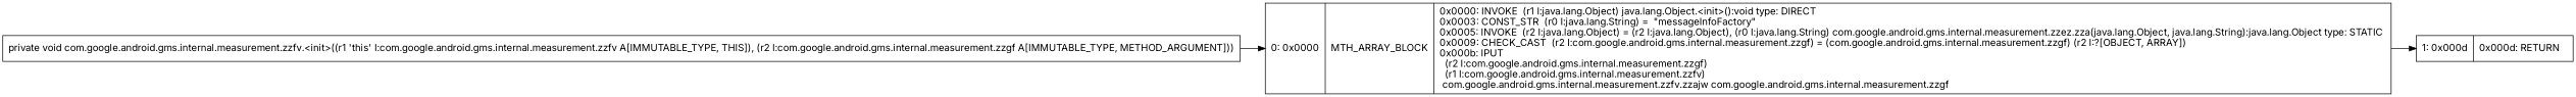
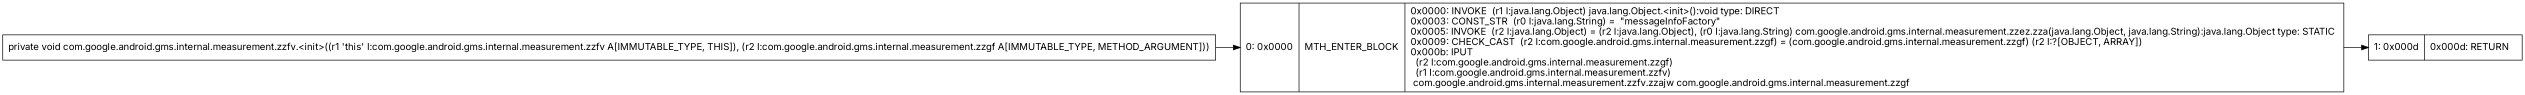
  digraph {
    rankdir=LR
    fontname=Inter
    node [shape=record fontname=Inter]
    edge [fontname=Inter]
-   n1 [label="{0\:\ 0x0000|MTH_ARRAY_BLOCK\l|0x0000: INVOKE  (r1 I:java.lang.Object) java.lang.Object.\<init\>():void type: DIRECT \l0x0003: CONST_STR  (r0 I:java.lang.String) =  \"messageInfoFactory\" \l0x0005: INVOKE  (r2 I:java.lang.Object) = (r2 I:java.lang.Object), (r0 I:java.lang.String) com.google.android.gms.internal.measurement.zzez.zza(java.lang.Object, java.lang.String):java.lang.Object type: STATIC \l0x0009: CHECK_CAST  (r2 I:com.google.android.gms.internal.measurement.zzgf) = (com.google.android.gms.internal.measurement.zzgf) (r2 I:?[OBJECT, ARRAY]) \l0x000b: IPUT  \l  (r2 I:com.google.android.gms.internal.measurement.zzgf)\l  (r1 I:com.google.android.gms.internal.measurement.zzfv)\l com.google.android.gms.internal.measurement.zzfv.zzajw com.google.android.gms.internal.measurement.zzgf \l}"]
+   n1 [label="{0\:\ 0x0000|MTH_ENTER_BLOCK\l|0x0000: INVOKE  (r1 I:java.lang.Object) java.lang.Object.\<init\>():void type: DIRECT \l0x0003: CONST_STR  (r0 I:java.lang.String) =  \"messageInfoFactory\" \l0x0005: INVOKE  (r2 I:java.lang.Object) = (r2 I:java.lang.Object), (r0 I:java.lang.String) com.google.android.gms.internal.measurement.zzez.zza(java.lang.Object, java.lang.String):java.lang.Object type: STATIC \l0x0009: CHECK_CAST  (r2 I:com.google.android.gms.internal.measurement.zzgf) = (com.google.android.gms.internal.measurement.zzgf) (r2 I:?[OBJECT, ARRAY]) \l0x000b: IPUT  \l  (r2 I:com.google.android.gms.internal.measurement.zzgf)\l  (r1 I:com.google.android.gms.internal.measurement.zzfv)\l com.google.android.gms.internal.measurement.zzfv.zzajw com.google.android.gms.internal.measurement.zzgf \l}"]
    n2 [label="{1\:\ 0x000d|0x000d: RETURN   \l}"]
    n3 [label="{private void com.google.android.gms.internal.measurement.zzfv.\<init\>((r1 'this' I:com.google.android.gms.internal.measurement.zzfv A[IMMUTABLE_TYPE, THIS]), (r2 I:com.google.android.gms.internal.measurement.zzgf A[IMMUTABLE_TYPE, METHOD_ARGUMENT])) }"]
    n1 -> n2
    n3 -> n1
  }
